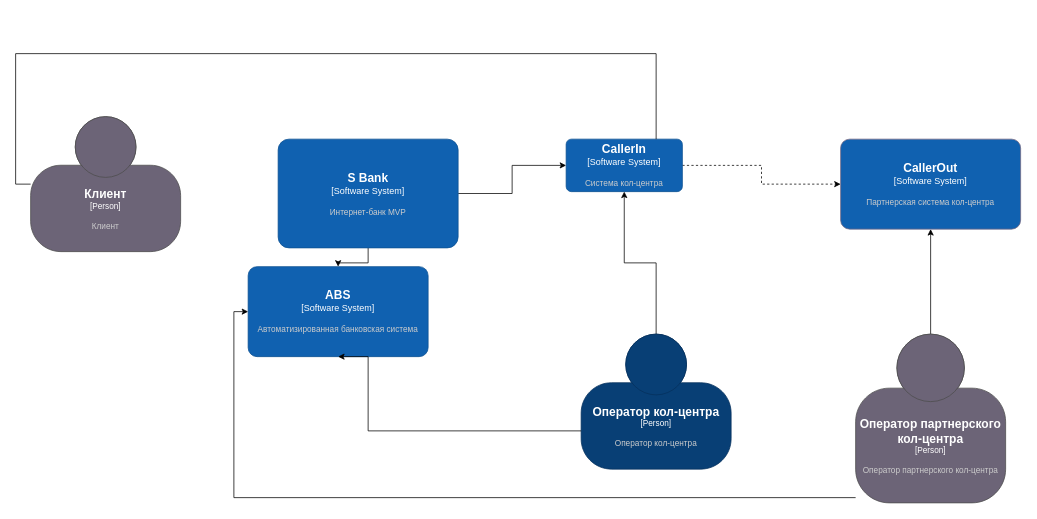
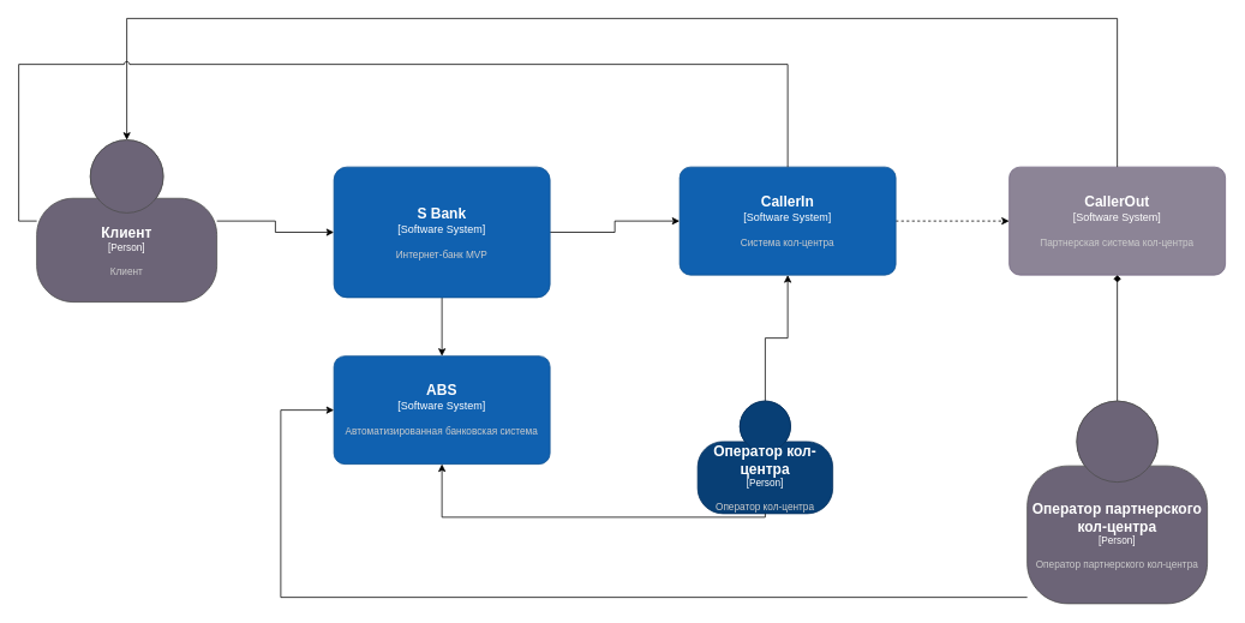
  <mxCell id="0" />
  <mxCell id="1" parent="0" />
+ <mxCell id="2" style="edgeStyle=orthogonalEdgeStyle;rounded=0;orthogonalLoop=1;jettySize=auto;html=1;" parent="1" source="3" target="6" edge="1"><mxGeometry relative="1" as="geometry" /></mxCell>
  <mxCell id="3" value="&lt;font style=&quot;font-size: 16px&quot;&gt;&lt;b&gt;Клиент&lt;/b&gt;&lt;/font&gt;&lt;div&gt;[Person]&lt;/div&gt;&lt;br&gt;&lt;div&gt;&lt;font style=&quot;font-size: 11px&quot;&gt;&lt;font color=&quot;#cccccc&quot;&gt;Клиент&lt;/font&gt;&lt;/div&gt;" style="html=1;fontSize=11;dashed=0;whiteSpace=wrap;fillColor=#6C6477;strokeColor=#4D4D4D;fontColor=#ffffff;shape=mxgraph.c4.person2;align=center;metaEdit=1;points=[[0.5,0,0],[1,0.5,0],[1,0.75,0],[0.75,1,0],[0.5,1,0],[0.25,1,0],[0,0.75,0],[0,0.5,0]];resizable=0;verticalAlign=middle;fontFamily=Helvetica;" parent="1" vertex="1"><mxGeometry x="40" y="155" width="200" height="180" as="geometry" /></mxCell>
  <mxCell id="4" style="edgeStyle=orthogonalEdgeStyle;rounded=0;orthogonalLoop=1;jettySize=auto;html=1;" parent="1" source="6" target="8" edge="1"><mxGeometry relative="1" as="geometry" /></mxCell>
  <mxCell id="5" style="edgeStyle=orthogonalEdgeStyle;rounded=0;orthogonalLoop=1;jettySize=auto;html=1;" parent="1" source="6" target="11" edge="1"><mxGeometry relative="1" as="geometry" /></mxCell>
  <mxCell id="6" value="&lt;font style=&quot;font-size: 16px&quot;&gt;&lt;b&gt;S Bank&lt;/b&gt;&lt;/font&gt;&lt;div&gt;[Software System]&lt;/div&gt;&lt;br&gt;&lt;div&gt;&lt;font style=&quot;font-size: 11px&quot;&gt;&lt;font color=&quot;#cccccc&quot;&gt;Интернет-банк MVP&lt;/font&gt;&lt;/div&gt;" style="rounded=1;whiteSpace=wrap;html=1;labelBackgroundColor=none;fillColor=#1061B0;fontColor=#ffffff;align=center;arcSize=10;strokeColor=#0D5091;metaEdit=1;resizable=0;points=[[0.25,0,0],[0.5,0,0],[0.75,0,0],[1,0.25,0],[1,0.5,0],[1,0.75,0],[0.75,1,0],[0.5,1,0],[0.25,1,0],[0,0.75,0],[0,0.5,0],[0,0.25,0]];" parent="1" vertex="1"><mxGeometry x="370" y="185" width="240" height="145" as="geometry" /></mxCell>
  <mxCell id="7" style="edgeStyle=orthogonalEdgeStyle;rounded=0;orthogonalLoop=1;jettySize=auto;html=1;dashed=1;" parent="1" source="8" target="9" edge="1"><mxGeometry relative="1" as="geometry" /></mxCell>
- <mxCell id="8" value="&lt;font style=&quot;font-size: 16px&quot;&gt;&lt;b&gt;CallerIn&lt;/b&gt;&lt;/font&gt;&lt;div&gt;[Software System]&lt;/div&gt;&lt;br&gt;&lt;div&gt;&lt;font style=&quot;font-size: 11px&quot;&gt;&lt;font color=&quot;#cccccc&quot;&gt;Система кол-центра&lt;/font&gt;&lt;/div&gt;" style="rounded=1;whiteSpace=wrap;html=1;labelBackgroundColor=none;fillColor=#1061B0;fontColor=#ffffff;align=center;arcSize=10;strokeColor=#0D5091;metaEdit=1;resizable=0;points=[[0.25,0,0],[0.5,0,0],[0.75,0,0],[1,0.25,0],[1,0.5,0],[1,0.75,0],[0.75,1,0],[0.5,1,0],[0.25,1,0],[0,0.75,0],[0,0.5,0],[0,0.25,0]];" parent="1" vertex="1"><mxGeometry x="754" y="185" width="155" height="70" as="geometry" /></mxCell>
- <mxCell id="9" value="&lt;font style=&quot;font-size: 16px&quot;&gt;&lt;b&gt;CallerOut&lt;/b&gt;&lt;/font&gt;&lt;div&gt;[Software System]&lt;/div&gt;&lt;br&gt;&lt;div&gt;&lt;font style=&quot;font-size: 11px&quot;&gt;&lt;font color=&quot;#cccccc&quot;&gt;Партнерская система кол-центра&lt;/font&gt;&lt;/div&gt;" style="rounded=1;whiteSpace=wrap;html=1;labelBackgroundColor=none;fillColor=#1061b0;fontColor=#ffffff;align=center;arcSize=10;strokeColor=#736782;metaEdit=1;resizable=0;points=[[0.25,0,0],[0.5,0,0],[0.75,0,0],[1,0.25,0],[1,0.5,0],[1,0.75,0],[0.75,1,0],[0.5,1,0],[0.25,1,0],[0,0.75,0],[0,0.5,0],[0,0.25,0]];" parent="1" vertex="1"><mxGeometry x="1120" y="185" width="240" height="120" as="geometry" /></mxCell>
- <mxCell id="11" value="&lt;font style=&quot;font-size: 16px&quot;&gt;&lt;b&gt;ABS&lt;/b&gt;&lt;/font&gt;&lt;div&gt;[Software System]&lt;/div&gt;&lt;br&gt;&lt;div&gt;&lt;font style=&quot;font-size: 11px&quot;&gt;&lt;font color=&quot;#cccccc&quot;&gt;Автоматизированная банковская система&lt;/font&gt;&lt;/div&gt;" style="rounded=1;whiteSpace=wrap;html=1;labelBackgroundColor=none;fillColor=#1061B0;fontColor=#ffffff;align=center;arcSize=10;strokeColor=#0D5091;metaEdit=1;resizable=0;points=[[0.25,0,0],[0.5,0,0],[0.75,0,0],[1,0.25,0],[1,0.5,0],[1,0.75,0],[0.75,1,0],[0.5,1,0],[0.25,1,0],[0,0.75,0],[0,0.5,0],[0,0.25,0]];" parent="1" vertex="1"><mxGeometry x="330" y="355" width="240" height="120" as="geometry" /></mxCell>
- <mxCell id="12" style="edgeStyle=orthogonalEdgeStyle;rounded=0;orthogonalLoop=1;jettySize=auto;html=1;" parent="1" source="13" target="9" edge="1"><mxGeometry relative="1" as="geometry" /></mxCell>
+ <mxCell id="8" value="&lt;font style=&quot;font-size: 16px&quot;&gt;&lt;b&gt;CallerIn&lt;/b&gt;&lt;/font&gt;&lt;div&gt;[Software System]&lt;/div&gt;&lt;br&gt;&lt;div&gt;&lt;font style=&quot;font-size: 11px&quot;&gt;&lt;font color=&quot;#cccccc&quot;&gt;Система кол-центра&lt;/font&gt;&lt;/div&gt;" style="rounded=1;whiteSpace=wrap;html=1;labelBackgroundColor=none;fillColor=#1061B0;fontColor=#ffffff;align=center;arcSize=10;strokeColor=#0D5091;metaEdit=1;resizable=0;points=[[0.25,0,0],[0.5,0,0],[0.75,0,0],[1,0.25,0],[1,0.5,0],[1,0.75,0],[0.75,1,0],[0.5,1,0],[0.25,1,0],[0,0.75,0],[0,0.5,0],[0,0.25,0]];" parent="1" vertex="1"><mxGeometry x="754" y="185" width="240" height="120" as="geometry" /></mxCell>
+ <mxCell id="9" value="&lt;font style=&quot;font-size: 16px&quot;&gt;&lt;b&gt;CallerOut&lt;/b&gt;&lt;/font&gt;&lt;div&gt;[Software System]&lt;/div&gt;&lt;br&gt;&lt;div&gt;&lt;font style=&quot;font-size: 11px&quot;&gt;&lt;font color=&quot;#cccccc&quot;&gt;Партнерская система кол-центра&lt;/font&gt;&lt;/div&gt;" style="rounded=1;whiteSpace=wrap;html=1;labelBackgroundColor=none;fillColor=#8C8496;fontColor=#ffffff;align=center;arcSize=10;strokeColor=#736782;metaEdit=1;resizable=0;points=[[0.25,0,0],[0.5,0,0],[0.75,0,0],[1,0.25,0],[1,0.5,0],[1,0.75,0],[0.75,1,0],[0.5,1,0],[0.25,1,0],[0,0.75,0],[0,0.5,0],[0,0.25,0]];" parent="1" vertex="1"><mxGeometry x="1120" y="185" width="240" height="120" as="geometry" /></mxCell>
+ <mxCell id="10" style="edgeStyle=orthogonalEdgeStyle;rounded=0;orthogonalLoop=1;jettySize=auto;html=1;entryX=0.5;entryY=0;entryDx=0;entryDy=0;entryPerimeter=0;" parent="1" source="9" target="3" edge="1"><mxGeometry relative="1" as="geometry"><Array as="points"><mxPoint x="1240" y="20" /><mxPoint x="140" y="20" /></Array></mxGeometry></mxCell>
+ <mxCell id="11" value="&lt;font style=&quot;font-size: 16px&quot;&gt;&lt;b&gt;ABS&lt;/b&gt;&lt;/font&gt;&lt;div&gt;[Software System]&lt;/div&gt;&lt;br&gt;&lt;div&gt;&lt;font style=&quot;font-size: 11px&quot;&gt;&lt;font color=&quot;#cccccc&quot;&gt;Автоматизированная банковская система&lt;/font&gt;&lt;/div&gt;" style="rounded=1;whiteSpace=wrap;html=1;labelBackgroundColor=none;fillColor=#1061B0;fontColor=#ffffff;align=center;arcSize=10;strokeColor=#0D5091;metaEdit=1;resizable=0;points=[[0.25,0,0],[0.5,0,0],[0.75,0,0],[1,0.25,0],[1,0.5,0],[1,0.75,0],[0.75,1,0],[0.5,1,0],[0.25,1,0],[0,0.75,0],[0,0.5,0],[0,0.25,0]];" parent="1" vertex="1"><mxGeometry x="370" y="395" width="240" height="120" as="geometry" /></mxCell>
+ <mxCell id="12" style="edgeStyle=orthogonalEdgeStyle;rounded=0;orthogonalLoop=1;jettySize=auto;html=1;endArrow=diamond;" parent="1" source="13" target="9" edge="1"><mxGeometry relative="1" as="geometry" /></mxCell>
  <mxCell id="13" value="&lt;font style=&quot;font-size: 16px&quot;&gt;&lt;b&gt;Оператор партнерского кол-центра&lt;/b&gt;&lt;/font&gt;&lt;div&gt;[Person]&lt;/div&gt;&lt;br&gt;&lt;div&gt;&lt;font style=&quot;font-size: 11px&quot;&gt;&lt;font color=&quot;#cccccc&quot;&gt;Оператор партнерского кол-центра&lt;/font&gt;&lt;/div&gt;" style="html=1;fontSize=11;dashed=0;whiteSpace=wrap;fillColor=#6C6477;strokeColor=#4D4D4D;fontColor=#ffffff;shape=mxgraph.c4.person2;align=center;metaEdit=1;points=[[0.5,0,0],[1,0.5,0],[1,0.75,0],[0.75,1,0],[0.5,1,0],[0.25,1,0],[0,0.75,0],[0,0.5,0]];resizable=0;" parent="1" vertex="1"><mxGeometry x="1140" y="445" width="200" height="225" as="geometry" /></mxCell>
  <mxCell id="14" style="edgeStyle=orthogonalEdgeStyle;rounded=0;orthogonalLoop=1;jettySize=auto;html=1;" parent="1" source="15" target="8" edge="1"><mxGeometry relative="1" as="geometry" /></mxCell>
- <mxCell id="15" value="&lt;font style=&quot;font-size: 16px&quot;&gt;&lt;b&gt;Оператор кол-центра&lt;/b&gt;&lt;/font&gt;&lt;div&gt;[Person]&lt;/div&gt;&lt;br&gt;&lt;div&gt;&lt;font style=&quot;font-size: 11px&quot;&gt;&lt;font color=&quot;#cccccc&quot;&gt;Оператор кол-центра&lt;/font&gt;&lt;/div&gt;" style="html=1;fontSize=11;dashed=0;whiteSpace=wrap;fillColor=#083F75;strokeColor=#06315C;fontColor=#ffffff;shape=mxgraph.c4.person2;align=center;metaEdit=1;points=[[0.5,0,0],[1,0.5,0],[1,0.75,0],[0.75,1,0],[0.5,1,0],[0.25,1,0],[0,0.75,0],[0,0.5,0]];resizable=0;" parent="1" vertex="1"><mxGeometry x="774" y="445" width="200" height="180" as="geometry" /></mxCell>
+ <mxCell id="15" value="&lt;font style=&quot;font-size: 16px&quot;&gt;&lt;b&gt;Оператор кол-центра&lt;/b&gt;&lt;/font&gt;&lt;div&gt;[Person]&lt;/div&gt;&lt;br&gt;&lt;div&gt;&lt;font style=&quot;font-size: 11px&quot;&gt;&lt;font color=&quot;#cccccc&quot;&gt;Оператор кол-центра&lt;/font&gt;&lt;/div&gt;" style="html=1;fontSize=11;dashed=0;whiteSpace=wrap;fillColor=#083F75;strokeColor=#06315C;fontColor=#ffffff;shape=mxgraph.c4.person2;align=center;metaEdit=1;points=[[0.5,0,0],[1,0.5,0],[1,0.75,0],[0.75,1,0],[0.5,1,0],[0.25,1,0],[0,0.75,0],[0,0.5,0]];resizable=0;" parent="1" vertex="1"><mxGeometry x="774" y="445" width="150" height="125" as="geometry" /></mxCell>
  <mxCell id="16" style="edgeStyle=orthogonalEdgeStyle;rounded=0;orthogonalLoop=1;jettySize=auto;html=1;entryX=0;entryY=0.5;entryDx=0;entryDy=0;entryPerimeter=0;jumpStyle=arc;endArrow=none;" edge="1" parent="1" source="8" target="3"><mxGeometry relative="1" as="geometry"><Array as="points"><mxPoint x="874" y="71" /><mxPoint x="20" y="71" /><mxPoint x="20" y="245" /></Array></mxGeometry></mxCell>
  <mxCell id="17" style="edgeStyle=orthogonalEdgeStyle;rounded=0;orthogonalLoop=1;jettySize=auto;html=1;entryX=0.5;entryY=1;entryDx=0;entryDy=0;entryPerimeter=0;" edge="1" parent="1" source="15" target="11"><mxGeometry relative="1" as="geometry"><Array as="points"><mxPoint x="490" y="574" /></Array></mxGeometry></mxCell>
  <mxCell id="18" style="edgeStyle=orthogonalEdgeStyle;rounded=0;orthogonalLoop=1;jettySize=auto;html=1;entryX=0;entryY=0.5;entryDx=0;entryDy=0;entryPerimeter=0;" edge="1" parent="1" source="13" target="11"><mxGeometry relative="1" as="geometry"><Array as="points"><mxPoint x="1240" y="663" /><mxPoint x="311" y="663" /><mxPoint x="311" y="455" /></Array></mxGeometry></mxCell>
